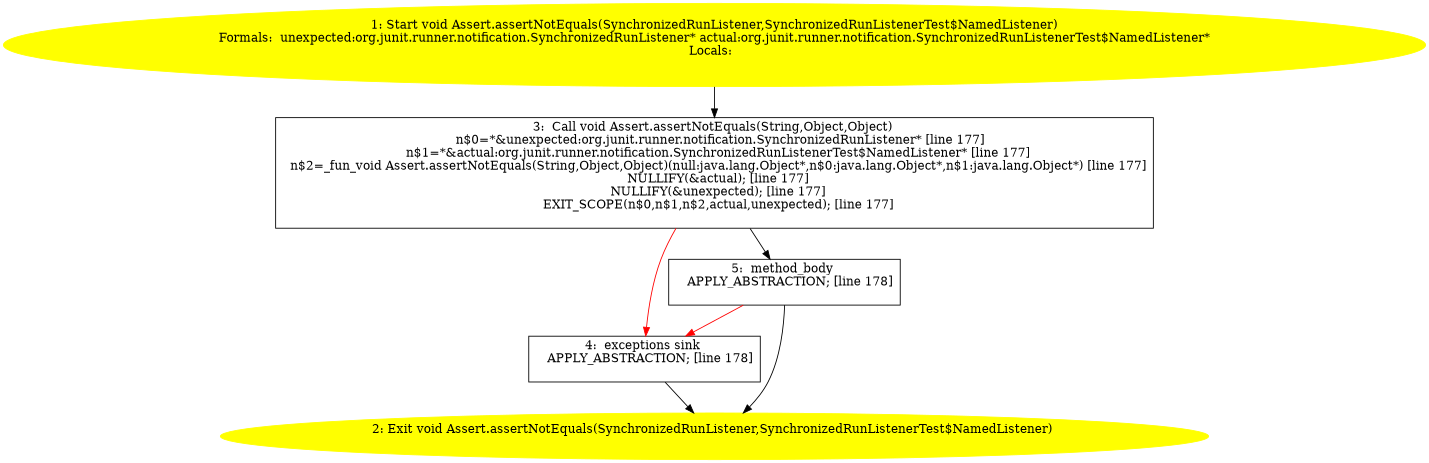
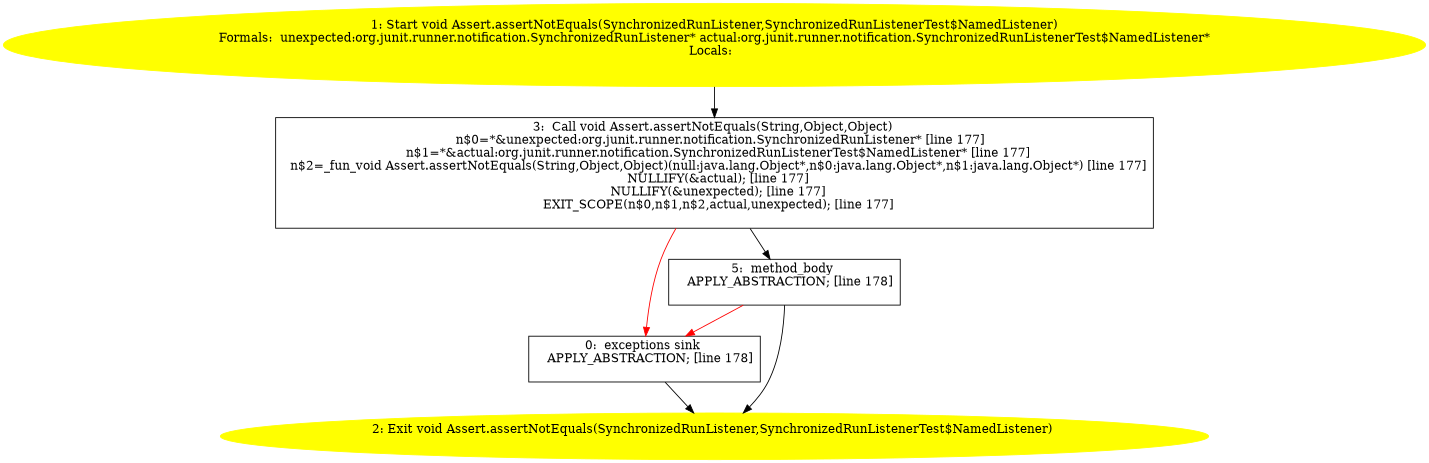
  digraph {
    node [shape=box]
    n1 [color=yellow label="1: Start void Assert.assertNotEquals(SynchronizedRunListener,SynchronizedRunListenerTest$NamedListener)\nFormals:  unexpected:org.junit.runner.notification.SynchronizedRunListener* actual:org.junit.runner.notification.SynchronizedRunListenerTest$NamedListener*\nLocals:  \n  " style=filled shape=""]
    n2 [label="3:  Call void Assert.assertNotEquals(String,Object,Object) \n   n$0=*&unexpected:org.junit.runner.notification.SynchronizedRunListener* [line 177]\n  n$1=*&actual:org.junit.runner.notification.SynchronizedRunListenerTest$NamedListener* [line 177]\n  n$2=_fun_void Assert.assertNotEquals(String,Object,Object)(null:java.lang.Object*,n$0:java.lang.Object*,n$1:java.lang.Object*) [line 177]\n  NULLIFY(&actual); [line 177]\n  NULLIFY(&unexpected); [line 177]\n  EXIT_SCOPE(n$0,n$1,n$2,actual,unexpected); [line 177]\n "]
    n3 [label="5:  method_body \n   APPLY_ABSTRACTION; [line 178]\n "]
-   n4 [label="4:  exceptions sink \n   APPLY_ABSTRACTION; [line 178]\n "]
+   n4 [label="0:  exceptions sink \n   APPLY_ABSTRACTION; [line 178]\n "]
    n5 [color=yellow label="2: Exit void Assert.assertNotEquals(SynchronizedRunListener,SynchronizedRunListenerTest$NamedListener) \n  " style=filled shape=""]
    n1 -> n2
    n2 -> n3
    n2 -> n4 [color=red]
    n3 -> n4 [color=red]
    n3 -> n5
    n4 -> n5
  }
